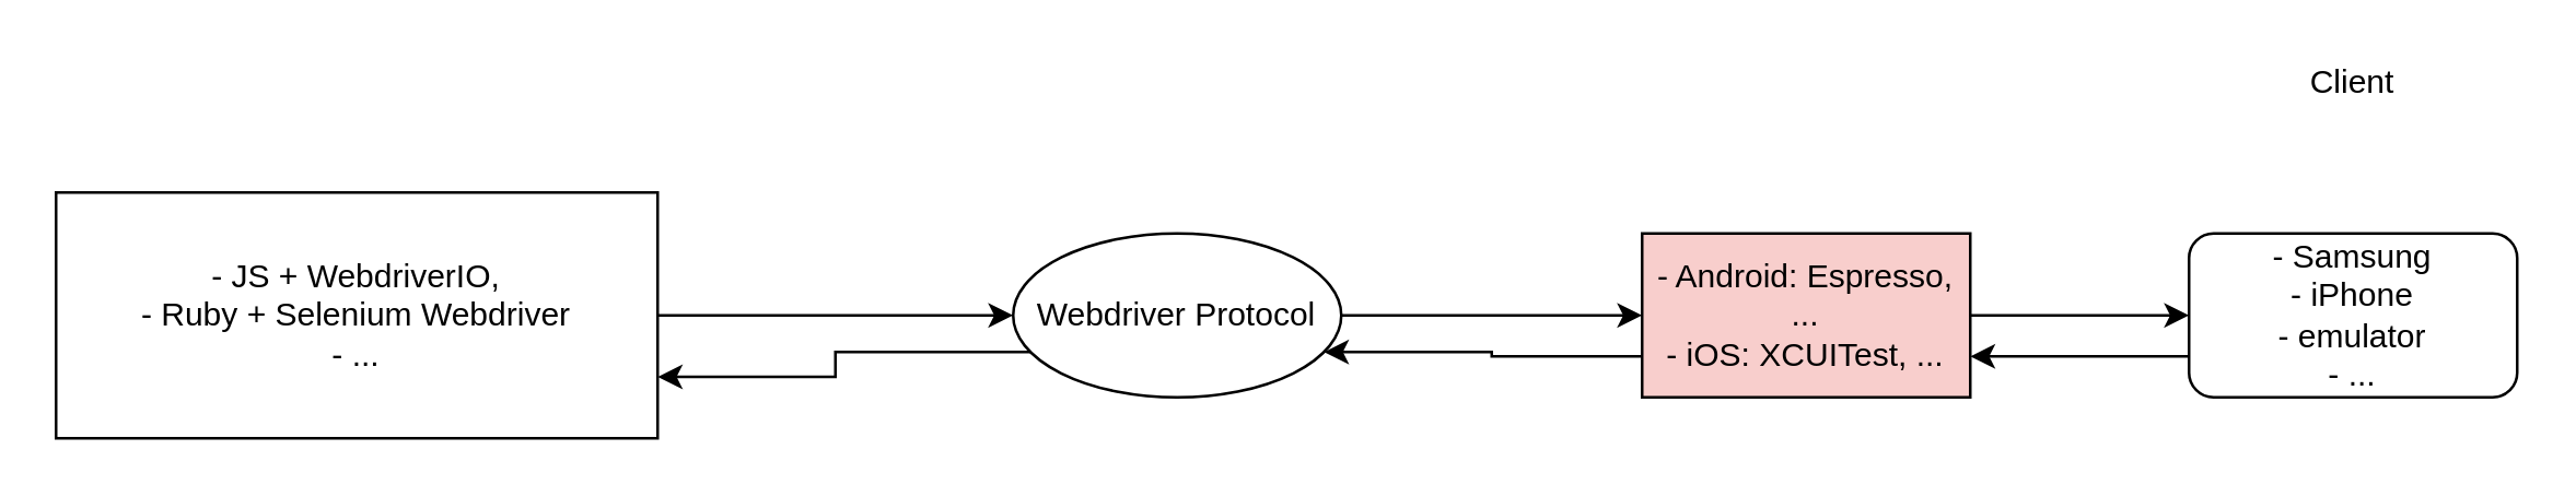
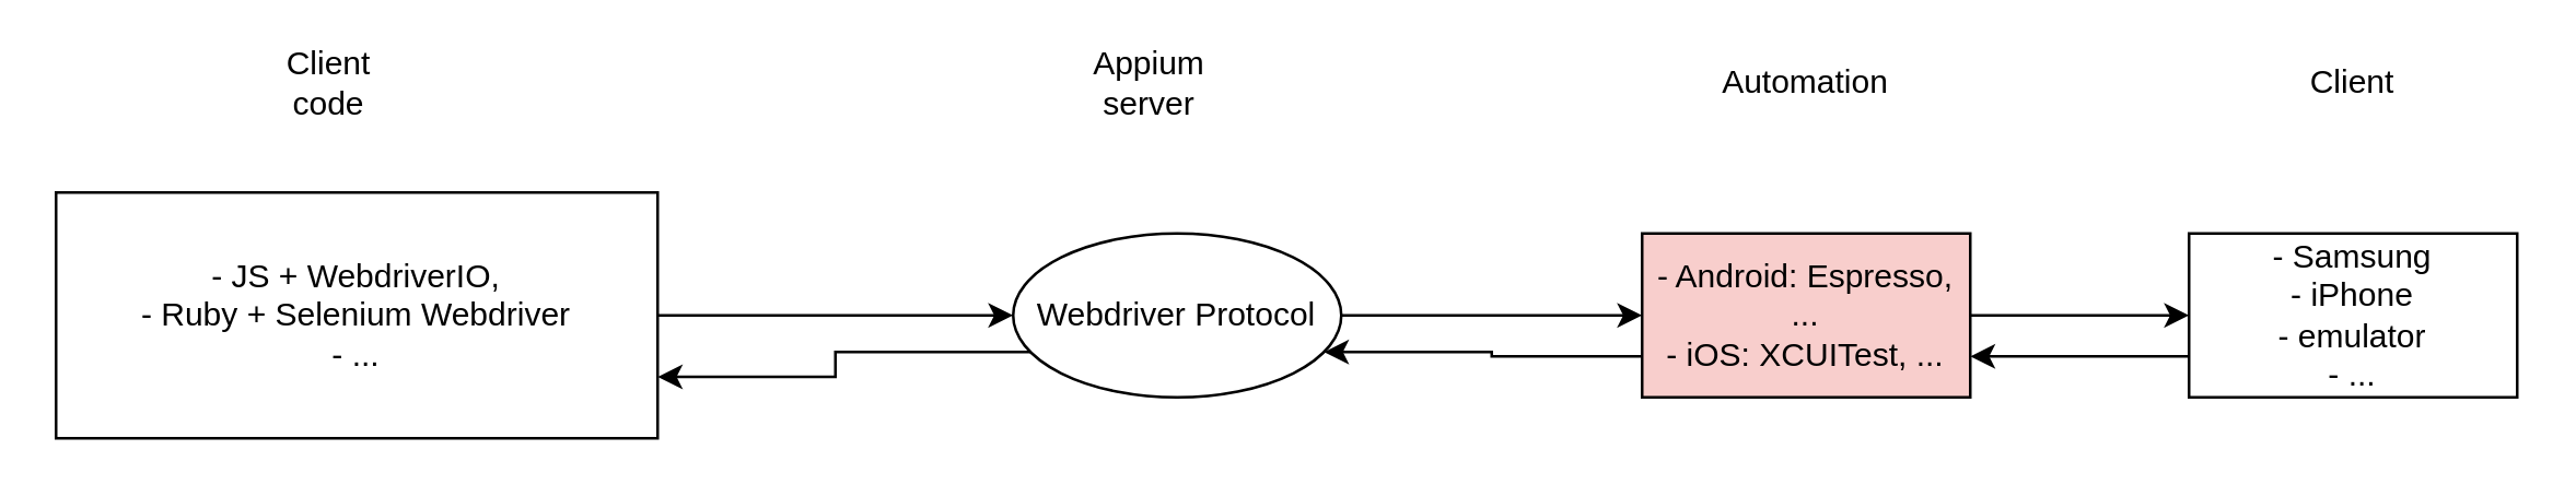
  <mxCell id="0" />
  <mxCell id="1" parent="0" />
  <mxCell id="2" style="edgeStyle=orthogonalEdgeStyle;rounded=0;orthogonalLoop=1;jettySize=auto;html=1;" edge="1" parent="1" source="3" target="6"><mxGeometry relative="1" as="geometry" /></mxCell>
  <mxCell id="3" value="- JS + WebdriverIO,&lt;br&gt;- Ruby + Selenium Webdriver&lt;br&gt;- ..." style="rounded=0;whiteSpace=wrap;html=1;" vertex="1" parent="1"><mxGeometry x="20" y="70" width="220" height="90" as="geometry" /></mxCell>
  <mxCell id="4" style="edgeStyle=orthogonalEdgeStyle;rounded=0;orthogonalLoop=1;jettySize=auto;html=1;" edge="1" parent="1" source="6" target="9"><mxGeometry relative="1" as="geometry" /></mxCell>
  <mxCell id="5" style="edgeStyle=orthogonalEdgeStyle;rounded=0;orthogonalLoop=1;jettySize=auto;html=1;exitX=0;exitY=0.75;exitDx=0;exitDy=0;entryX=1;entryY=0.75;entryDx=0;entryDy=0;" edge="1" parent="1" source="6" target="3"><mxGeometry relative="1" as="geometry" /></mxCell>
  <mxCell id="6" value="Webdriver Protocol" style="ellipse;whiteSpace=wrap;html=1;" vertex="1" parent="1"><mxGeometry x="370" y="85" width="120" height="60" as="geometry" /></mxCell>
  <mxCell id="7" style="edgeStyle=orthogonalEdgeStyle;rounded=0;orthogonalLoop=1;jettySize=auto;html=1;" edge="1" parent="1" source="9" target="14"><mxGeometry relative="1" as="geometry" /></mxCell>
  <mxCell id="8" style="edgeStyle=orthogonalEdgeStyle;rounded=0;orthogonalLoop=1;jettySize=auto;html=1;exitX=0;exitY=0.75;exitDx=0;exitDy=0;entryX=1;entryY=0.75;entryDx=0;entryDy=0;" edge="1" parent="1" source="9" target="6"><mxGeometry relative="1" as="geometry" /></mxCell>
  <mxCell id="9" value="- Android: Espresso, ...&lt;br&gt;- iOS: XCUITest, ..." style="rounded=0;whiteSpace=wrap;html=1;fillColor=#f8cecc;" vertex="1" parent="1"><mxGeometry x="600" y="85" width="120" height="60" as="geometry" /></mxCell>
+ <mxCell id="10" value="Automation" style="text;html=1;strokeColor=none;fillColor=none;align=center;verticalAlign=middle;whiteSpace=wrap;rounded=0;" vertex="1" parent="1"><mxGeometry x="640" y="20" width="40" height="20" as="geometry" /></mxCell>
+ <mxCell id="11" value="Client code" style="text;html=1;strokeColor=none;fillColor=none;align=center;verticalAlign=middle;whiteSpace=wrap;rounded=0;" vertex="1" parent="1"><mxGeometry x="100" y="20" width="40" height="20" as="geometry" /></mxCell>
+ <mxCell id="12" value="Appium server" style="text;html=1;strokeColor=none;fillColor=none;align=center;verticalAlign=middle;whiteSpace=wrap;rounded=0;" vertex="1" parent="1"><mxGeometry x="400" y="20" width="40" height="20" as="geometry" /></mxCell>
  <mxCell id="13" style="edgeStyle=orthogonalEdgeStyle;rounded=0;orthogonalLoop=1;jettySize=auto;html=1;exitX=0;exitY=0.75;exitDx=0;exitDy=0;entryX=1;entryY=0.75;entryDx=0;entryDy=0;" edge="1" parent="1" source="14" target="9"><mxGeometry relative="1" as="geometry" /></mxCell>
- <mxCell id="14" value="- Samsung&lt;br&gt;- iPhone&lt;br&gt;- emulator&lt;br&gt;- ...&lt;br&gt;" style="whiteSpace=wrap;html=1;rounded=1;" vertex="1" parent="1"><mxGeometry x="800" y="85" width="120" height="60" as="geometry" /></mxCell>
+ <mxCell id="14" value="- Samsung&lt;br&gt;- iPhone&lt;br&gt;- emulator&lt;br&gt;- ...&lt;br&gt;" style="rounded=0;whiteSpace=wrap;html=1;" vertex="1" parent="1"><mxGeometry x="800" y="85" width="120" height="60" as="geometry" /></mxCell>
  <mxCell id="15" value="Client" style="text;html=1;strokeColor=none;fillColor=none;align=center;verticalAlign=middle;whiteSpace=wrap;rounded=0;" vertex="1" parent="1"><mxGeometry x="840" y="20" width="40" height="20" as="geometry" /></mxCell>
